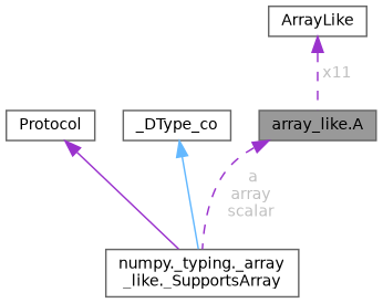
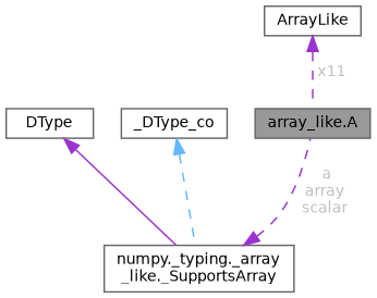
  digraph {
    node [color=gray40 fillcolor=white fontname=Helvetica fontsize=10 shape=box style=filled]
    edge [color=darkorchid3 dir=back fontname=Helvetica fontsize=10 labelfontname=Helvetica labelfontsize=10 style=dashed]
    n1 [fillcolor=grey60 fontcolor=black height=0.2 label="array_like.A" width=0.4]
    n2 [height=0.2 label=ArrayLike width=0.4]
    n3 [height=0.2 label="numpy._typing._array\l_like._SupportsArray" width=0.4]
-   n4 [height=0.2 label=Protocol width=0.4]
+   n4 [height=0.2 label=DType width=0.4]
    n5 [height=0.2 label=_DType_co width=0.4]
    n2 -> n1 [fontcolor=grey label=" x11"]
-   n1 -> n3 [fontcolor=grey label=" a\narray\nscalar"]
+   n3 -> n1 [fontcolor=grey label=" a\narray\nscalar"]
    n4 -> n3 [style=solid]
-   n5 -> n3 [color=steelblue1 style=solid]
+   n5 -> n3 [color=steelblue1]
  }
